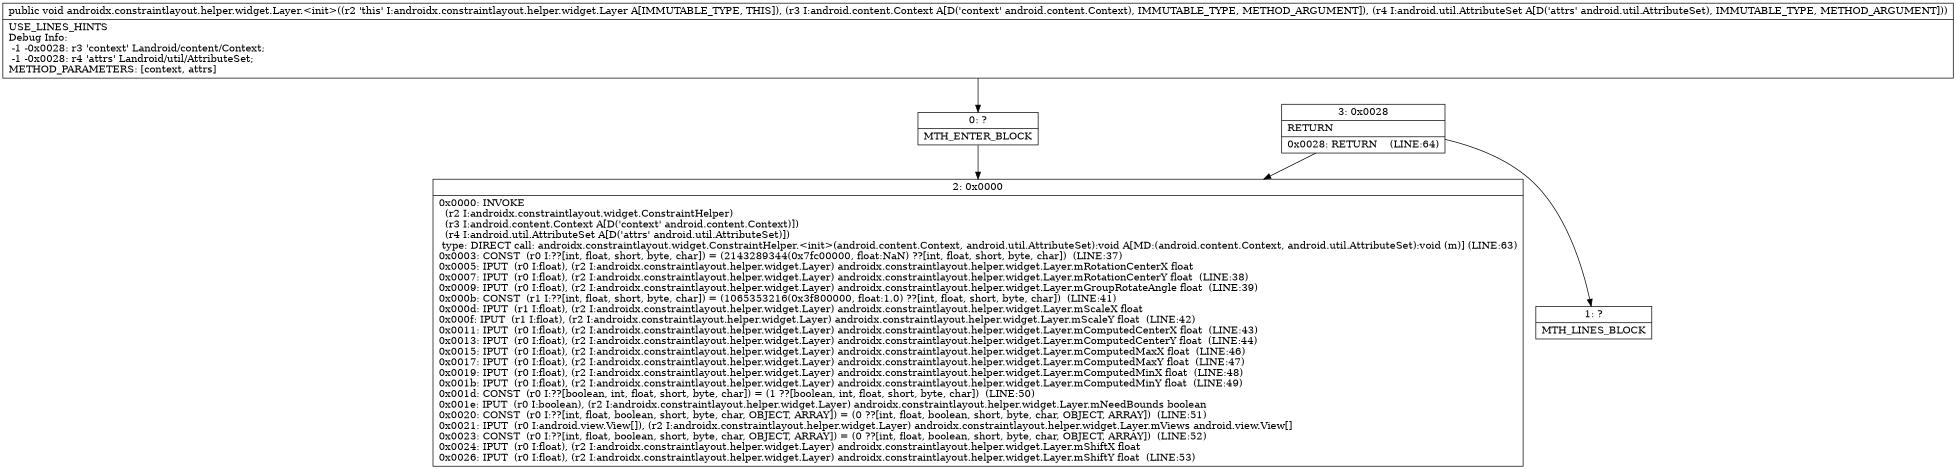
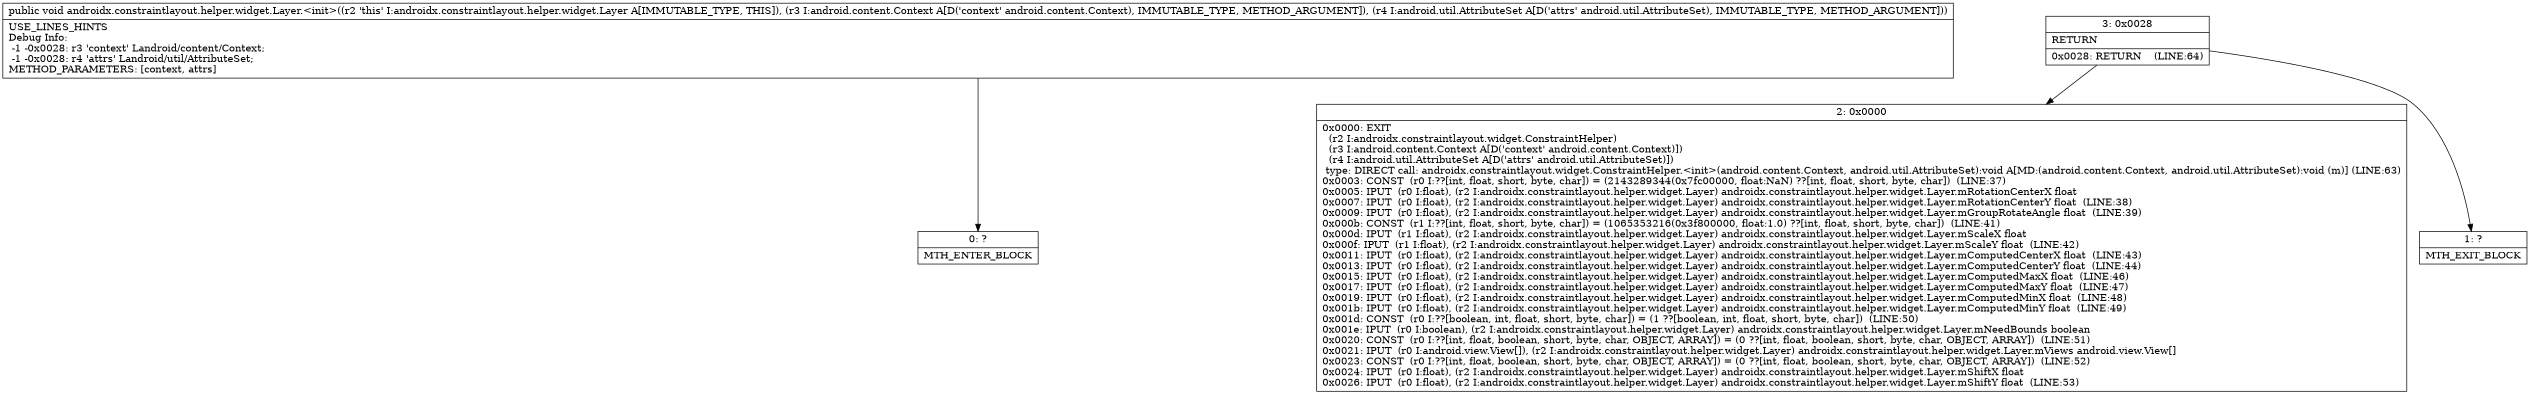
  digraph {
    node [shape=record]
    n1 [label="{0\:\ ?|MTH_ENTER_BLOCK\l}"]
-   n2 [label="{2\:\ 0x0000|0x0000: INVOKE  \l  (r2 I:androidx.constraintlayout.widget.ConstraintHelper)\l  (r3 I:android.content.Context A[D('context' android.content.Context)])\l  (r4 I:android.util.AttributeSet A[D('attrs' android.util.AttributeSet)])\l type: DIRECT call: androidx.constraintlayout.widget.ConstraintHelper.\<init\>(android.content.Context, android.util.AttributeSet):void A[MD:(android.content.Context, android.util.AttributeSet):void (m)] (LINE:63)\l0x0003: CONST  (r0 I:??[int, float, short, byte, char]) = (2143289344(0x7fc00000, float:NaN) ??[int, float, short, byte, char])  (LINE:37)\l0x0005: IPUT  (r0 I:float), (r2 I:androidx.constraintlayout.helper.widget.Layer) androidx.constraintlayout.helper.widget.Layer.mRotationCenterX float \l0x0007: IPUT  (r0 I:float), (r2 I:androidx.constraintlayout.helper.widget.Layer) androidx.constraintlayout.helper.widget.Layer.mRotationCenterY float  (LINE:38)\l0x0009: IPUT  (r0 I:float), (r2 I:androidx.constraintlayout.helper.widget.Layer) androidx.constraintlayout.helper.widget.Layer.mGroupRotateAngle float  (LINE:39)\l0x000b: CONST  (r1 I:??[int, float, short, byte, char]) = (1065353216(0x3f800000, float:1.0) ??[int, float, short, byte, char])  (LINE:41)\l0x000d: IPUT  (r1 I:float), (r2 I:androidx.constraintlayout.helper.widget.Layer) androidx.constraintlayout.helper.widget.Layer.mScaleX float \l0x000f: IPUT  (r1 I:float), (r2 I:androidx.constraintlayout.helper.widget.Layer) androidx.constraintlayout.helper.widget.Layer.mScaleY float  (LINE:42)\l0x0011: IPUT  (r0 I:float), (r2 I:androidx.constraintlayout.helper.widget.Layer) androidx.constraintlayout.helper.widget.Layer.mComputedCenterX float  (LINE:43)\l0x0013: IPUT  (r0 I:float), (r2 I:androidx.constraintlayout.helper.widget.Layer) androidx.constraintlayout.helper.widget.Layer.mComputedCenterY float  (LINE:44)\l0x0015: IPUT  (r0 I:float), (r2 I:androidx.constraintlayout.helper.widget.Layer) androidx.constraintlayout.helper.widget.Layer.mComputedMaxX float  (LINE:46)\l0x0017: IPUT  (r0 I:float), (r2 I:androidx.constraintlayout.helper.widget.Layer) androidx.constraintlayout.helper.widget.Layer.mComputedMaxY float  (LINE:47)\l0x0019: IPUT  (r0 I:float), (r2 I:androidx.constraintlayout.helper.widget.Layer) androidx.constraintlayout.helper.widget.Layer.mComputedMinX float  (LINE:48)\l0x001b: IPUT  (r0 I:float), (r2 I:androidx.constraintlayout.helper.widget.Layer) androidx.constraintlayout.helper.widget.Layer.mComputedMinY float  (LINE:49)\l0x001d: CONST  (r0 I:??[boolean, int, float, short, byte, char]) = (1 ??[boolean, int, float, short, byte, char])  (LINE:50)\l0x001e: IPUT  (r0 I:boolean), (r2 I:androidx.constraintlayout.helper.widget.Layer) androidx.constraintlayout.helper.widget.Layer.mNeedBounds boolean \l0x0020: CONST  (r0 I:??[int, float, boolean, short, byte, char, OBJECT, ARRAY]) = (0 ??[int, float, boolean, short, byte, char, OBJECT, ARRAY])  (LINE:51)\l0x0021: IPUT  (r0 I:android.view.View[]), (r2 I:androidx.constraintlayout.helper.widget.Layer) androidx.constraintlayout.helper.widget.Layer.mViews android.view.View[] \l0x0023: CONST  (r0 I:??[int, float, boolean, short, byte, char, OBJECT, ARRAY]) = (0 ??[int, float, boolean, short, byte, char, OBJECT, ARRAY])  (LINE:52)\l0x0024: IPUT  (r0 I:float), (r2 I:androidx.constraintlayout.helper.widget.Layer) androidx.constraintlayout.helper.widget.Layer.mShiftX float \l0x0026: IPUT  (r0 I:float), (r2 I:androidx.constraintlayout.helper.widget.Layer) androidx.constraintlayout.helper.widget.Layer.mShiftY float  (LINE:53)\l}"]
+   n2 [label="{2\:\ 0x0000|0x0000: EXIT  \l  (r2 I:androidx.constraintlayout.widget.ConstraintHelper)\l  (r3 I:android.content.Context A[D('context' android.content.Context)])\l  (r4 I:android.util.AttributeSet A[D('attrs' android.util.AttributeSet)])\l type: DIRECT call: androidx.constraintlayout.widget.ConstraintHelper.\<init\>(android.content.Context, android.util.AttributeSet):void A[MD:(android.content.Context, android.util.AttributeSet):void (m)] (LINE:63)\l0x0003: CONST  (r0 I:??[int, float, short, byte, char]) = (2143289344(0x7fc00000, float:NaN) ??[int, float, short, byte, char])  (LINE:37)\l0x0005: IPUT  (r0 I:float), (r2 I:androidx.constraintlayout.helper.widget.Layer) androidx.constraintlayout.helper.widget.Layer.mRotationCenterX float \l0x0007: IPUT  (r0 I:float), (r2 I:androidx.constraintlayout.helper.widget.Layer) androidx.constraintlayout.helper.widget.Layer.mRotationCenterY float  (LINE:38)\l0x0009: IPUT  (r0 I:float), (r2 I:androidx.constraintlayout.helper.widget.Layer) androidx.constraintlayout.helper.widget.Layer.mGroupRotateAngle float  (LINE:39)\l0x000b: CONST  (r1 I:??[int, float, short, byte, char]) = (1065353216(0x3f800000, float:1.0) ??[int, float, short, byte, char])  (LINE:41)\l0x000d: IPUT  (r1 I:float), (r2 I:androidx.constraintlayout.helper.widget.Layer) androidx.constraintlayout.helper.widget.Layer.mScaleX float \l0x000f: IPUT  (r1 I:float), (r2 I:androidx.constraintlayout.helper.widget.Layer) androidx.constraintlayout.helper.widget.Layer.mScaleY float  (LINE:42)\l0x0011: IPUT  (r0 I:float), (r2 I:androidx.constraintlayout.helper.widget.Layer) androidx.constraintlayout.helper.widget.Layer.mComputedCenterX float  (LINE:43)\l0x0013: IPUT  (r0 I:float), (r2 I:androidx.constraintlayout.helper.widget.Layer) androidx.constraintlayout.helper.widget.Layer.mComputedCenterY float  (LINE:44)\l0x0015: IPUT  (r0 I:float), (r2 I:androidx.constraintlayout.helper.widget.Layer) androidx.constraintlayout.helper.widget.Layer.mComputedMaxX float  (LINE:46)\l0x0017: IPUT  (r0 I:float), (r2 I:androidx.constraintlayout.helper.widget.Layer) androidx.constraintlayout.helper.widget.Layer.mComputedMaxY float  (LINE:47)\l0x0019: IPUT  (r0 I:float), (r2 I:androidx.constraintlayout.helper.widget.Layer) androidx.constraintlayout.helper.widget.Layer.mComputedMinX float  (LINE:48)\l0x001b: IPUT  (r0 I:float), (r2 I:androidx.constraintlayout.helper.widget.Layer) androidx.constraintlayout.helper.widget.Layer.mComputedMinY float  (LINE:49)\l0x001d: CONST  (r0 I:??[boolean, int, float, short, byte, char]) = (1 ??[boolean, int, float, short, byte, char])  (LINE:50)\l0x001e: IPUT  (r0 I:boolean), (r2 I:androidx.constraintlayout.helper.widget.Layer) androidx.constraintlayout.helper.widget.Layer.mNeedBounds boolean \l0x0020: CONST  (r0 I:??[int, float, boolean, short, byte, char, OBJECT, ARRAY]) = (0 ??[int, float, boolean, short, byte, char, OBJECT, ARRAY])  (LINE:51)\l0x0021: IPUT  (r0 I:android.view.View[]), (r2 I:androidx.constraintlayout.helper.widget.Layer) androidx.constraintlayout.helper.widget.Layer.mViews android.view.View[] \l0x0023: CONST  (r0 I:??[int, float, boolean, short, byte, char, OBJECT, ARRAY]) = (0 ??[int, float, boolean, short, byte, char, OBJECT, ARRAY])  (LINE:52)\l0x0024: IPUT  (r0 I:float), (r2 I:androidx.constraintlayout.helper.widget.Layer) androidx.constraintlayout.helper.widget.Layer.mShiftX float \l0x0026: IPUT  (r0 I:float), (r2 I:androidx.constraintlayout.helper.widget.Layer) androidx.constraintlayout.helper.widget.Layer.mShiftY float  (LINE:53)\l}"]
    n3 [label="{3\:\ 0x0028|RETURN\l|0x0028: RETURN    (LINE:64)\l}"]
-   n4 [label="{1\:\ ?|MTH_LINES_BLOCK\l}"]
+   n4 [label="{1\:\ ?|MTH_EXIT_BLOCK\l}"]
    n5 [label="{public void androidx.constraintlayout.helper.widget.Layer.\<init\>((r2 'this' I:androidx.constraintlayout.helper.widget.Layer A[IMMUTABLE_TYPE, THIS]), (r3 I:android.content.Context A[D('context' android.content.Context), IMMUTABLE_TYPE, METHOD_ARGUMENT]), (r4 I:android.util.AttributeSet A[D('attrs' android.util.AttributeSet), IMMUTABLE_TYPE, METHOD_ARGUMENT]))  | USE_LINES_HINTS\lDebug Info:\l  \-1 \-0x0028: r3 'context' Landroid\/content\/Context;\l  \-1 \-0x0028: r4 'attrs' Landroid\/util\/AttributeSet;\lMETHOD_PARAMETERS: [context, attrs]\l}"]
-   n1 -> n2
    n3 -> n2
    n3 -> n4
    n5 -> n1
  }
